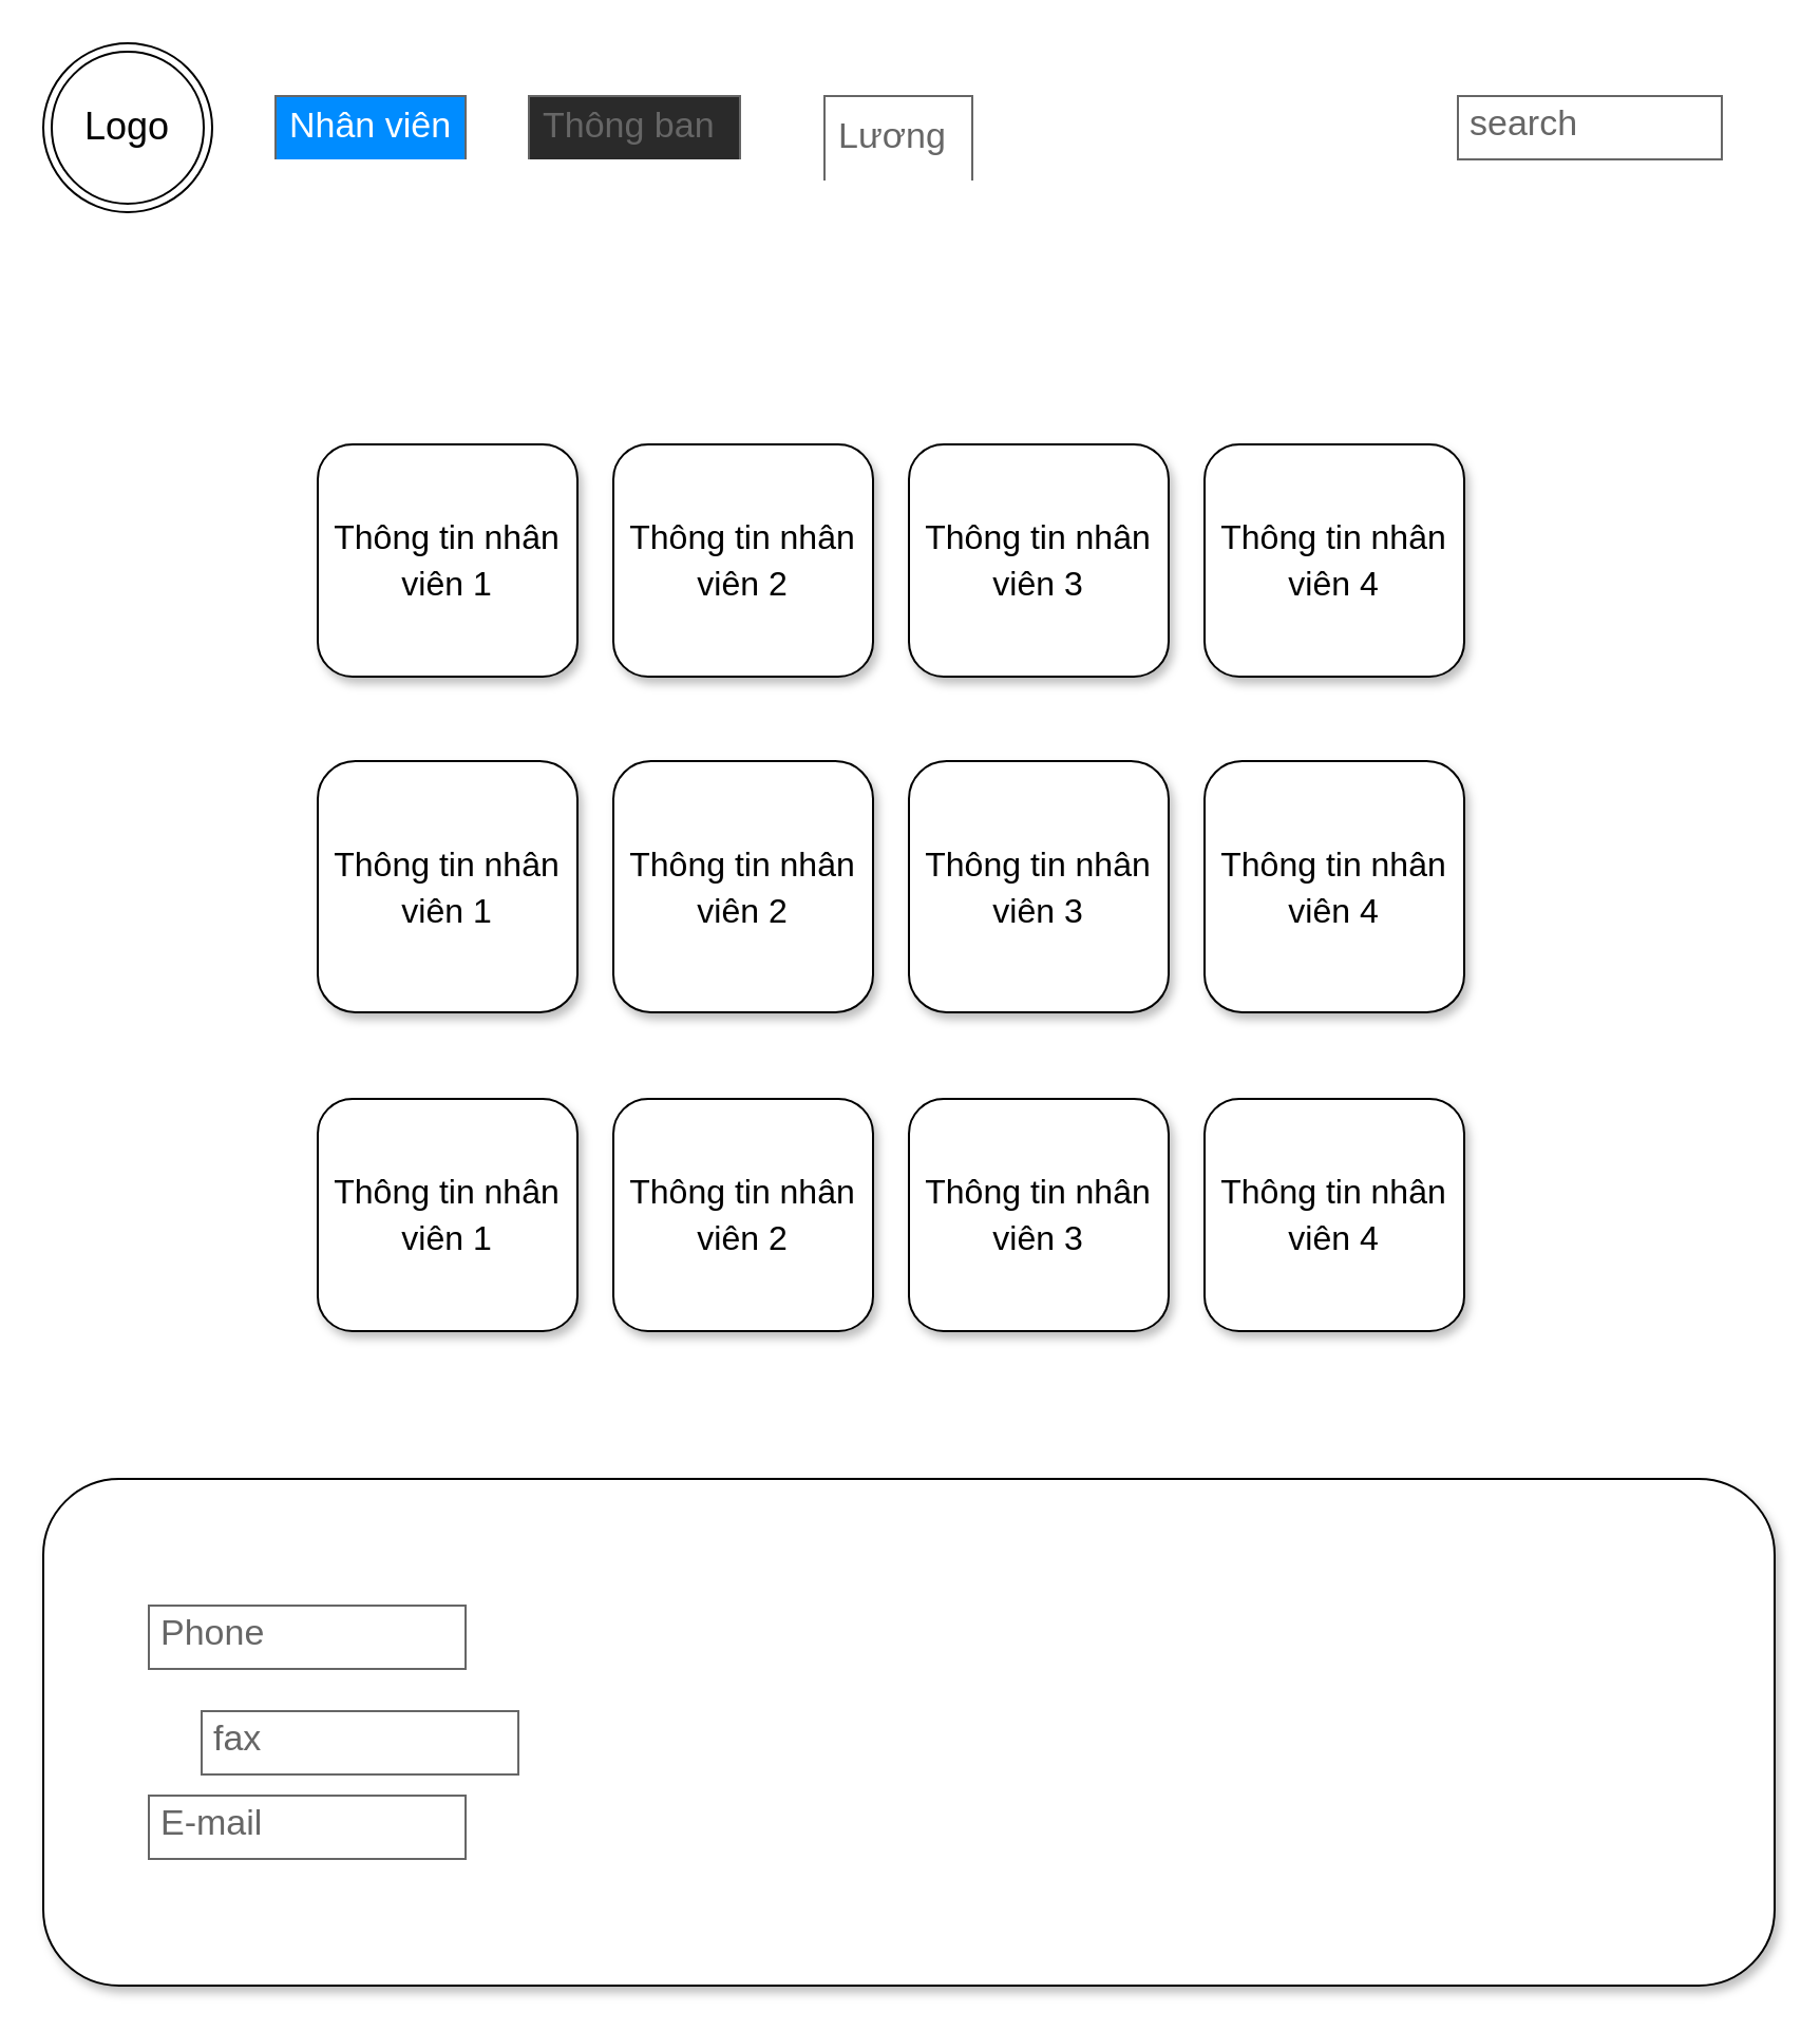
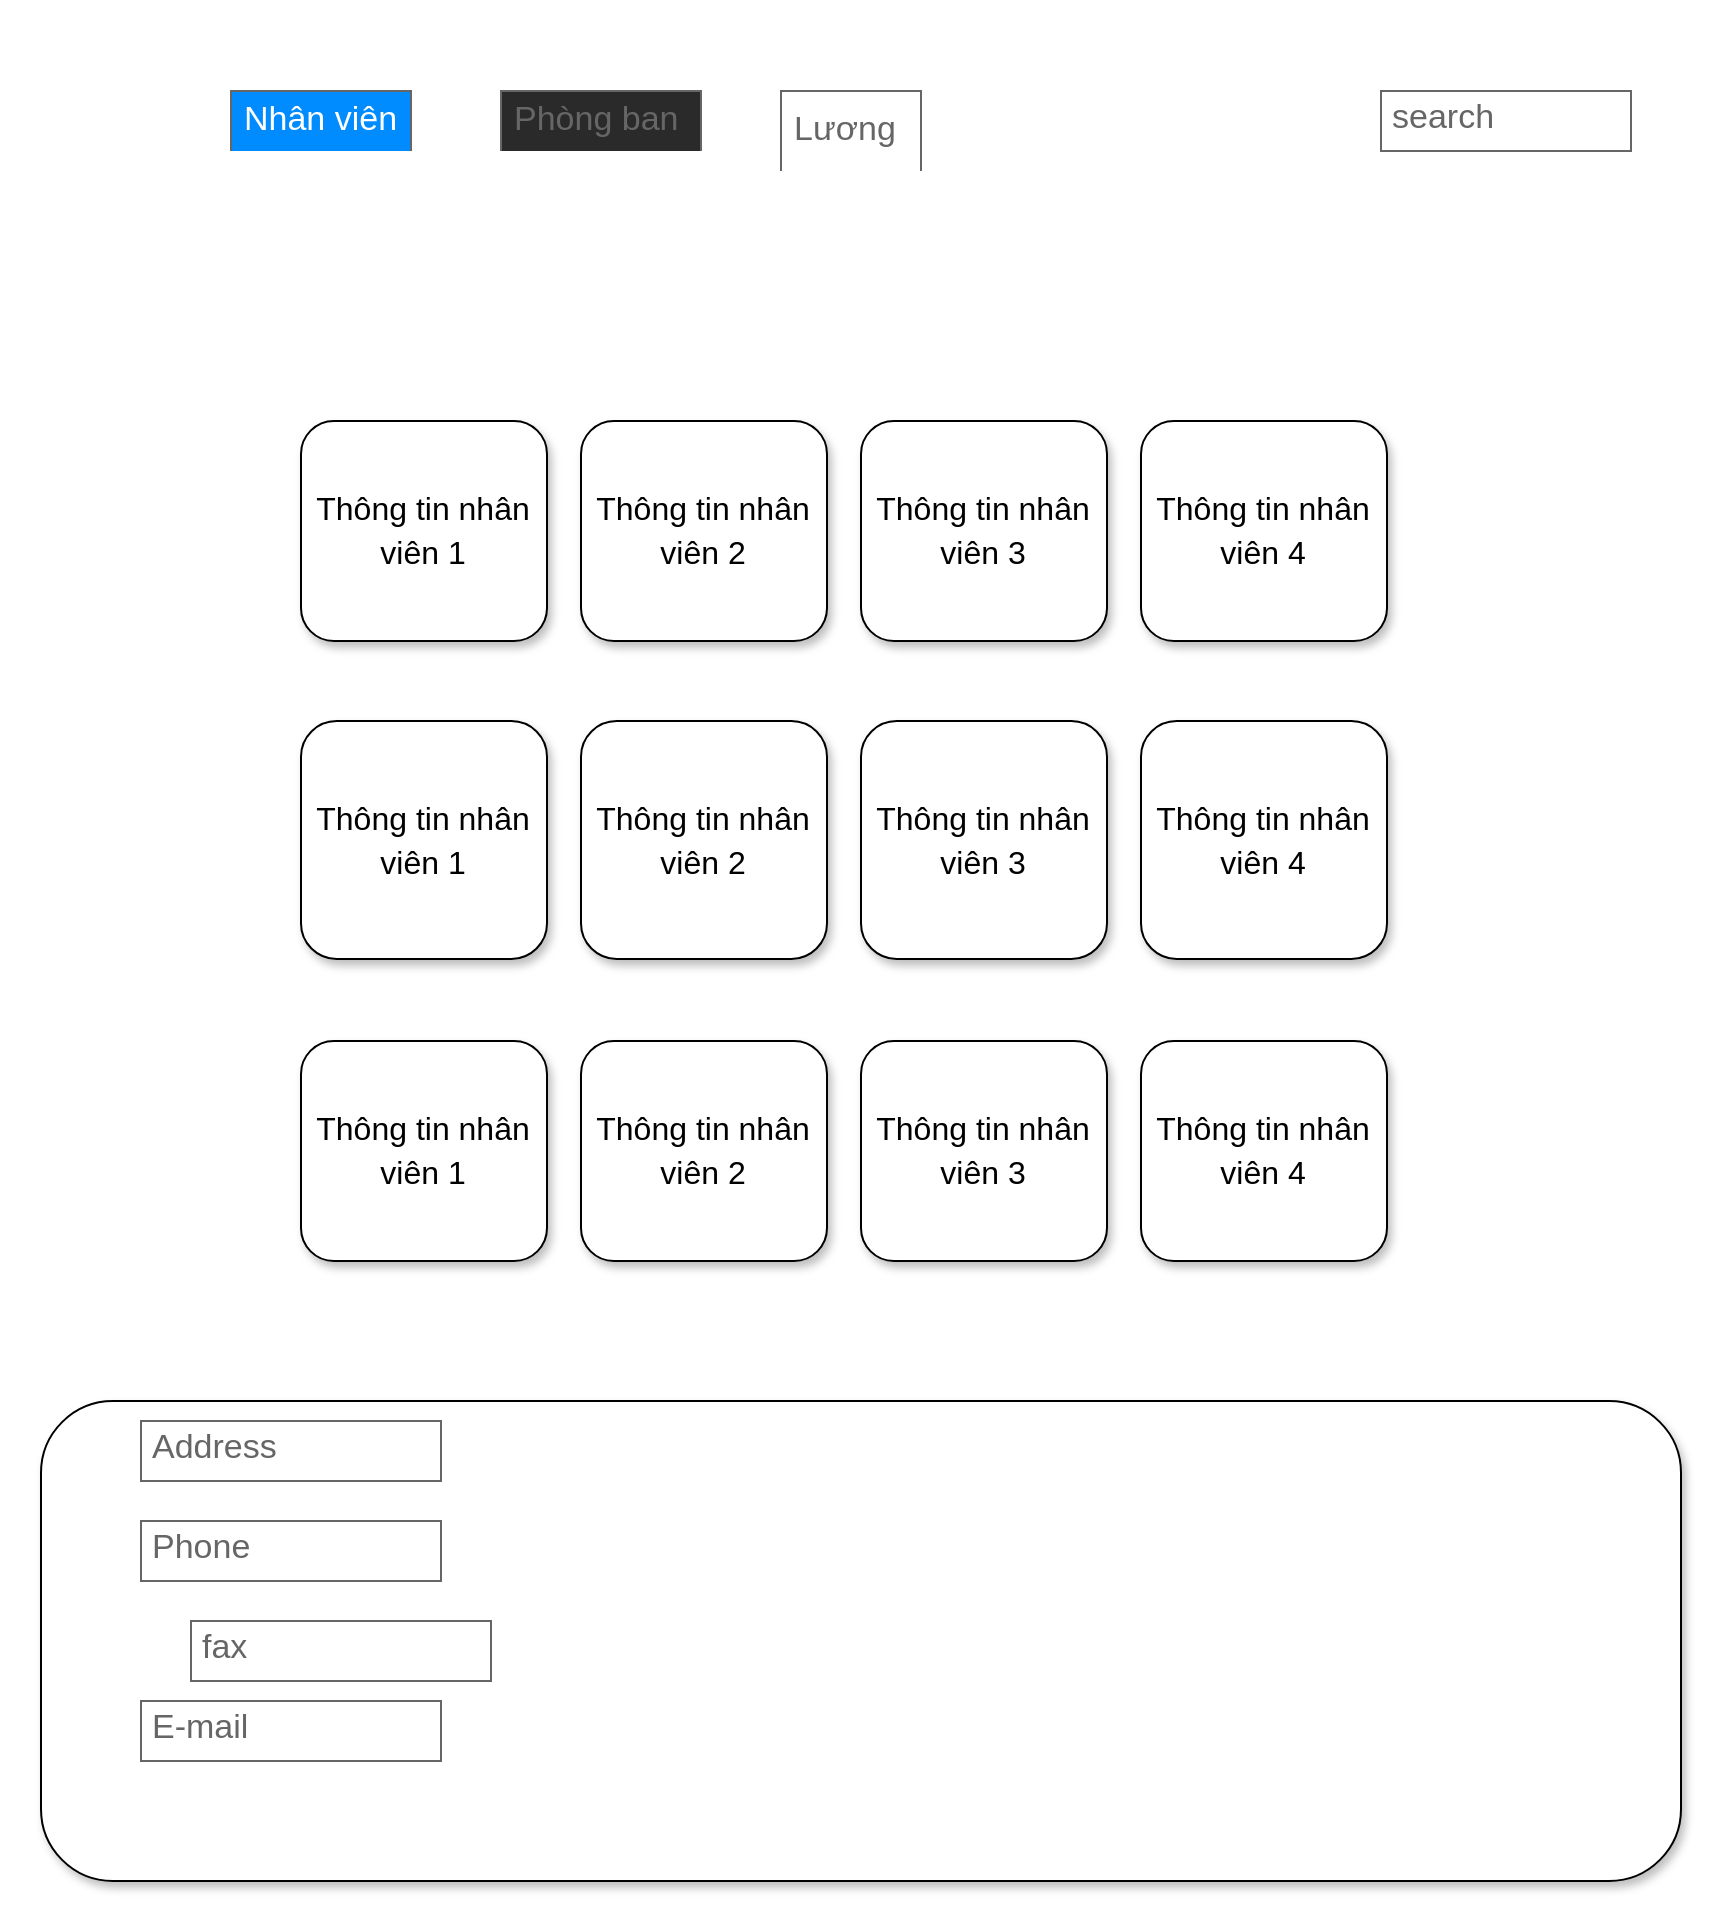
  <mxCell id="0" />
  <mxCell id="1" parent="0" />
- <mxCell id="2" value="&lt;font style=&quot;font-size: 18px&quot;&gt;Logo&lt;/font&gt;" style="ellipse;shape=doubleEllipse;whiteSpace=wrap;html=1;aspect=fixed;" parent="1" vertex="1"><mxGeometry x="20" y="20" width="80" height="80" as="geometry" /></mxCell>
  <mxCell id="3" value="Layer 1" style="strokeWidth=1;shadow=0;dashed=0;align=center;html=1;shape=mxgraph.mockup.navigation.anchor;fontSize=17;fontColor=#FFFFFF;fontStyle=1;strokeColor=#FFFFFF;" parent="1" vertex="1"><mxGeometry x="50" y="120" width="60" height="30" as="geometry" /></mxCell>
  <mxCell id="4" value="search" style="strokeWidth=1;shadow=0;dashed=0;align=center;html=1;shape=mxgraph.mockup.text.textBox;fontColor=#666666;align=left;fontSize=17;spacingLeft=4;spacingTop=-3;strokeColor=#666666;mainText=" parent="1" vertex="1"><mxGeometry x="690" y="45" width="125" height="30" as="geometry" /></mxCell>
  <mxCell id="5" value="&lt;font size=&quot;3&quot;&gt;Thông tin nhân viên 1&lt;/font&gt;" style="rounded=1;whiteSpace=wrap;html=1;fontSize=18;shadow=1;" parent="1" vertex="1"><mxGeometry x="150" y="210" width="123" height="110" as="geometry" /></mxCell>
  <mxCell id="6" value="&lt;font size=&quot;3&quot;&gt;Thông tin nhân viên 2&lt;/font&gt;" style="rounded=1;whiteSpace=wrap;html=1;fontSize=18;shadow=1;" parent="1" vertex="1"><mxGeometry x="290" y="210" width="123" height="110" as="geometry" /></mxCell>
  <mxCell id="7" value="&lt;font size=&quot;3&quot;&gt;Thông tin nhân viên 3&lt;/font&gt;" style="rounded=1;whiteSpace=wrap;html=1;fontSize=18;shadow=1;" parent="1" vertex="1"><mxGeometry x="430" y="210" width="123" height="110" as="geometry" /></mxCell>
  <mxCell id="8" value="&lt;font size=&quot;3&quot;&gt;Thông tin nhân viên 4&lt;/font&gt;" style="rounded=1;whiteSpace=wrap;html=1;fontSize=18;shadow=1;" parent="1" vertex="1"><mxGeometry x="570" y="210" width="123" height="110" as="geometry" /></mxCell>
  <mxCell id="9" value="&lt;font size=&quot;3&quot;&gt;Thông tin nhân viên 1&lt;/font&gt;" style="rounded=1;whiteSpace=wrap;html=1;fontSize=18;shadow=1;" parent="1" vertex="1"><mxGeometry x="150" y="360" width="123" height="119" as="geometry" /></mxCell>
  <mxCell id="10" value="&lt;font size=&quot;3&quot;&gt;Thông tin nhân viên 2&lt;/font&gt;" style="rounded=1;whiteSpace=wrap;html=1;fontSize=18;shadow=1;" parent="1" vertex="1"><mxGeometry x="290" y="360" width="123" height="119" as="geometry" /></mxCell>
  <mxCell id="11" value="&lt;font size=&quot;3&quot;&gt;Thông tin nhân viên 3&lt;/font&gt;" style="rounded=1;whiteSpace=wrap;html=1;fontSize=18;shadow=1;" parent="1" vertex="1"><mxGeometry x="430" y="360" width="123" height="119" as="geometry" /></mxCell>
  <mxCell id="12" value="&lt;font size=&quot;3&quot;&gt;Thông tin nhân viên 4&lt;/font&gt;" style="rounded=1;whiteSpace=wrap;html=1;fontSize=18;shadow=1;" parent="1" vertex="1"><mxGeometry x="570" y="360" width="123" height="119" as="geometry" /></mxCell>
  <mxCell id="13" value="&lt;font size=&quot;3&quot;&gt;Thông tin nhân viên 1&lt;/font&gt;" style="rounded=1;whiteSpace=wrap;html=1;fontSize=18;shadow=1;" parent="1" vertex="1"><mxGeometry x="150" y="520" width="123" height="110" as="geometry" /></mxCell>
  <mxCell id="14" value="&lt;font size=&quot;3&quot;&gt;Thông tin nhân viên 2&lt;/font&gt;" style="rounded=1;whiteSpace=wrap;html=1;fontSize=18;shadow=1;" parent="1" vertex="1"><mxGeometry x="290" y="520" width="123" height="110" as="geometry" /></mxCell>
  <mxCell id="15" value="&lt;font size=&quot;3&quot;&gt;Thông tin nhân viên 3&lt;/font&gt;" style="rounded=1;whiteSpace=wrap;html=1;fontSize=18;shadow=1;" parent="1" vertex="1"><mxGeometry x="430" y="520" width="123" height="110" as="geometry" /></mxCell>
  <mxCell id="16" value="&lt;font size=&quot;3&quot;&gt;Thông tin nhân viên 4&lt;/font&gt;" style="rounded=1;whiteSpace=wrap;html=1;fontSize=18;shadow=1;" parent="1" vertex="1"><mxGeometry x="570" y="520" width="123" height="110" as="geometry" /></mxCell>
- <mxCell id="17" value="Nhân viên" style="strokeWidth=1;shadow=0;dashed=0;align=center;html=1;shape=mxgraph.mockup.forms.uRect;fontSize=17;fontColor=#FFFFFF;align=left;spacingLeft=5;strokeColor=#666666;fillColor=#008CFF;" parent="1" vertex="1"><mxGeometry x="130" y="45" width="90" height="30" as="geometry" /></mxCell>
- <mxCell id="18" value="Thông ban" style="strokeWidth=1;shadow=0;dashed=0;align=center;html=1;shape=mxgraph.mockup.forms.uRect;fontSize=17;fontColor=#666666;align=left;spacingLeft=5;strokeColor=#666666;fillColor=#2A2A2A;" parent="1" vertex="1"><mxGeometry x="250" y="45" width="100" height="30" as="geometry" /></mxCell>
+ <mxCell id="17" value="Nhân viên" style="strokeWidth=1;shadow=0;dashed=0;align=center;html=1;shape=mxgraph.mockup.forms.uRect;fontSize=17;fontColor=#FFFFFF;align=left;spacingLeft=5;strokeColor=#666666;fillColor=#008CFF;" parent="1" vertex="1"><mxGeometry x="115" y="45" width="90" height="30" as="geometry" /></mxCell>
+ <mxCell id="18" value="Phòng ban" style="strokeWidth=1;shadow=0;dashed=0;align=center;html=1;shape=mxgraph.mockup.forms.uRect;fontSize=17;fontColor=#666666;align=left;spacingLeft=5;strokeColor=#666666;fillColor=#2A2A2A;" parent="1" vertex="1"><mxGeometry x="250" y="45" width="100" height="30" as="geometry" /></mxCell>
  <mxCell id="19" value="Lương" style="strokeWidth=1;shadow=0;dashed=0;align=center;html=1;shape=mxgraph.mockup.forms.uRect;fontSize=17;fontColor=#666666;align=left;spacingLeft=5;strokeColor=#666666;" parent="1" vertex="1"><mxGeometry x="390" y="45" width="70" height="40" as="geometry" /></mxCell>
  <mxCell id="20" value="" style="rounded=1;whiteSpace=wrap;html=1;shadow=1;align=left;" parent="1" vertex="1"><mxGeometry x="20" y="700" width="820" height="240" as="geometry" /></mxCell>
+ <mxCell id="21" value="Address" style="strokeWidth=1;shadow=0;dashed=0;align=center;html=1;shape=mxgraph.mockup.text.textBox;fontColor=#666666;align=left;fontSize=17;spacingLeft=4;spacingTop=-3;strokeColor=#666666;mainText=" parent="1" vertex="1"><mxGeometry x="70" y="710" width="150" height="30" as="geometry" /></mxCell>
  <mxCell id="22" value="Phone" style="strokeWidth=1;shadow=0;dashed=0;align=center;html=1;shape=mxgraph.mockup.text.textBox;fontColor=#666666;align=left;fontSize=17;spacingLeft=4;spacingTop=-3;strokeColor=#666666;mainText=" parent="1" vertex="1"><mxGeometry x="70" y="760" width="150" height="30" as="geometry" /></mxCell>
  <mxCell id="23" value="fax" style="strokeWidth=1;shadow=0;dashed=0;align=center;html=1;shape=mxgraph.mockup.text.textBox;fontColor=#666666;align=left;fontSize=17;spacingLeft=4;spacingTop=-3;strokeColor=#666666;mainText=" parent="1" vertex="1"><mxGeometry x="95" y="810" width="150" height="30" as="geometry" /></mxCell>
  <mxCell id="24" value="E-mail" style="strokeWidth=1;shadow=0;dashed=0;align=center;html=1;shape=mxgraph.mockup.text.textBox;fontColor=#666666;align=left;fontSize=17;spacingLeft=4;spacingTop=-3;strokeColor=#666666;mainText=" parent="1" vertex="1"><mxGeometry x="70" y="850" width="150" height="30" as="geometry" /></mxCell>
